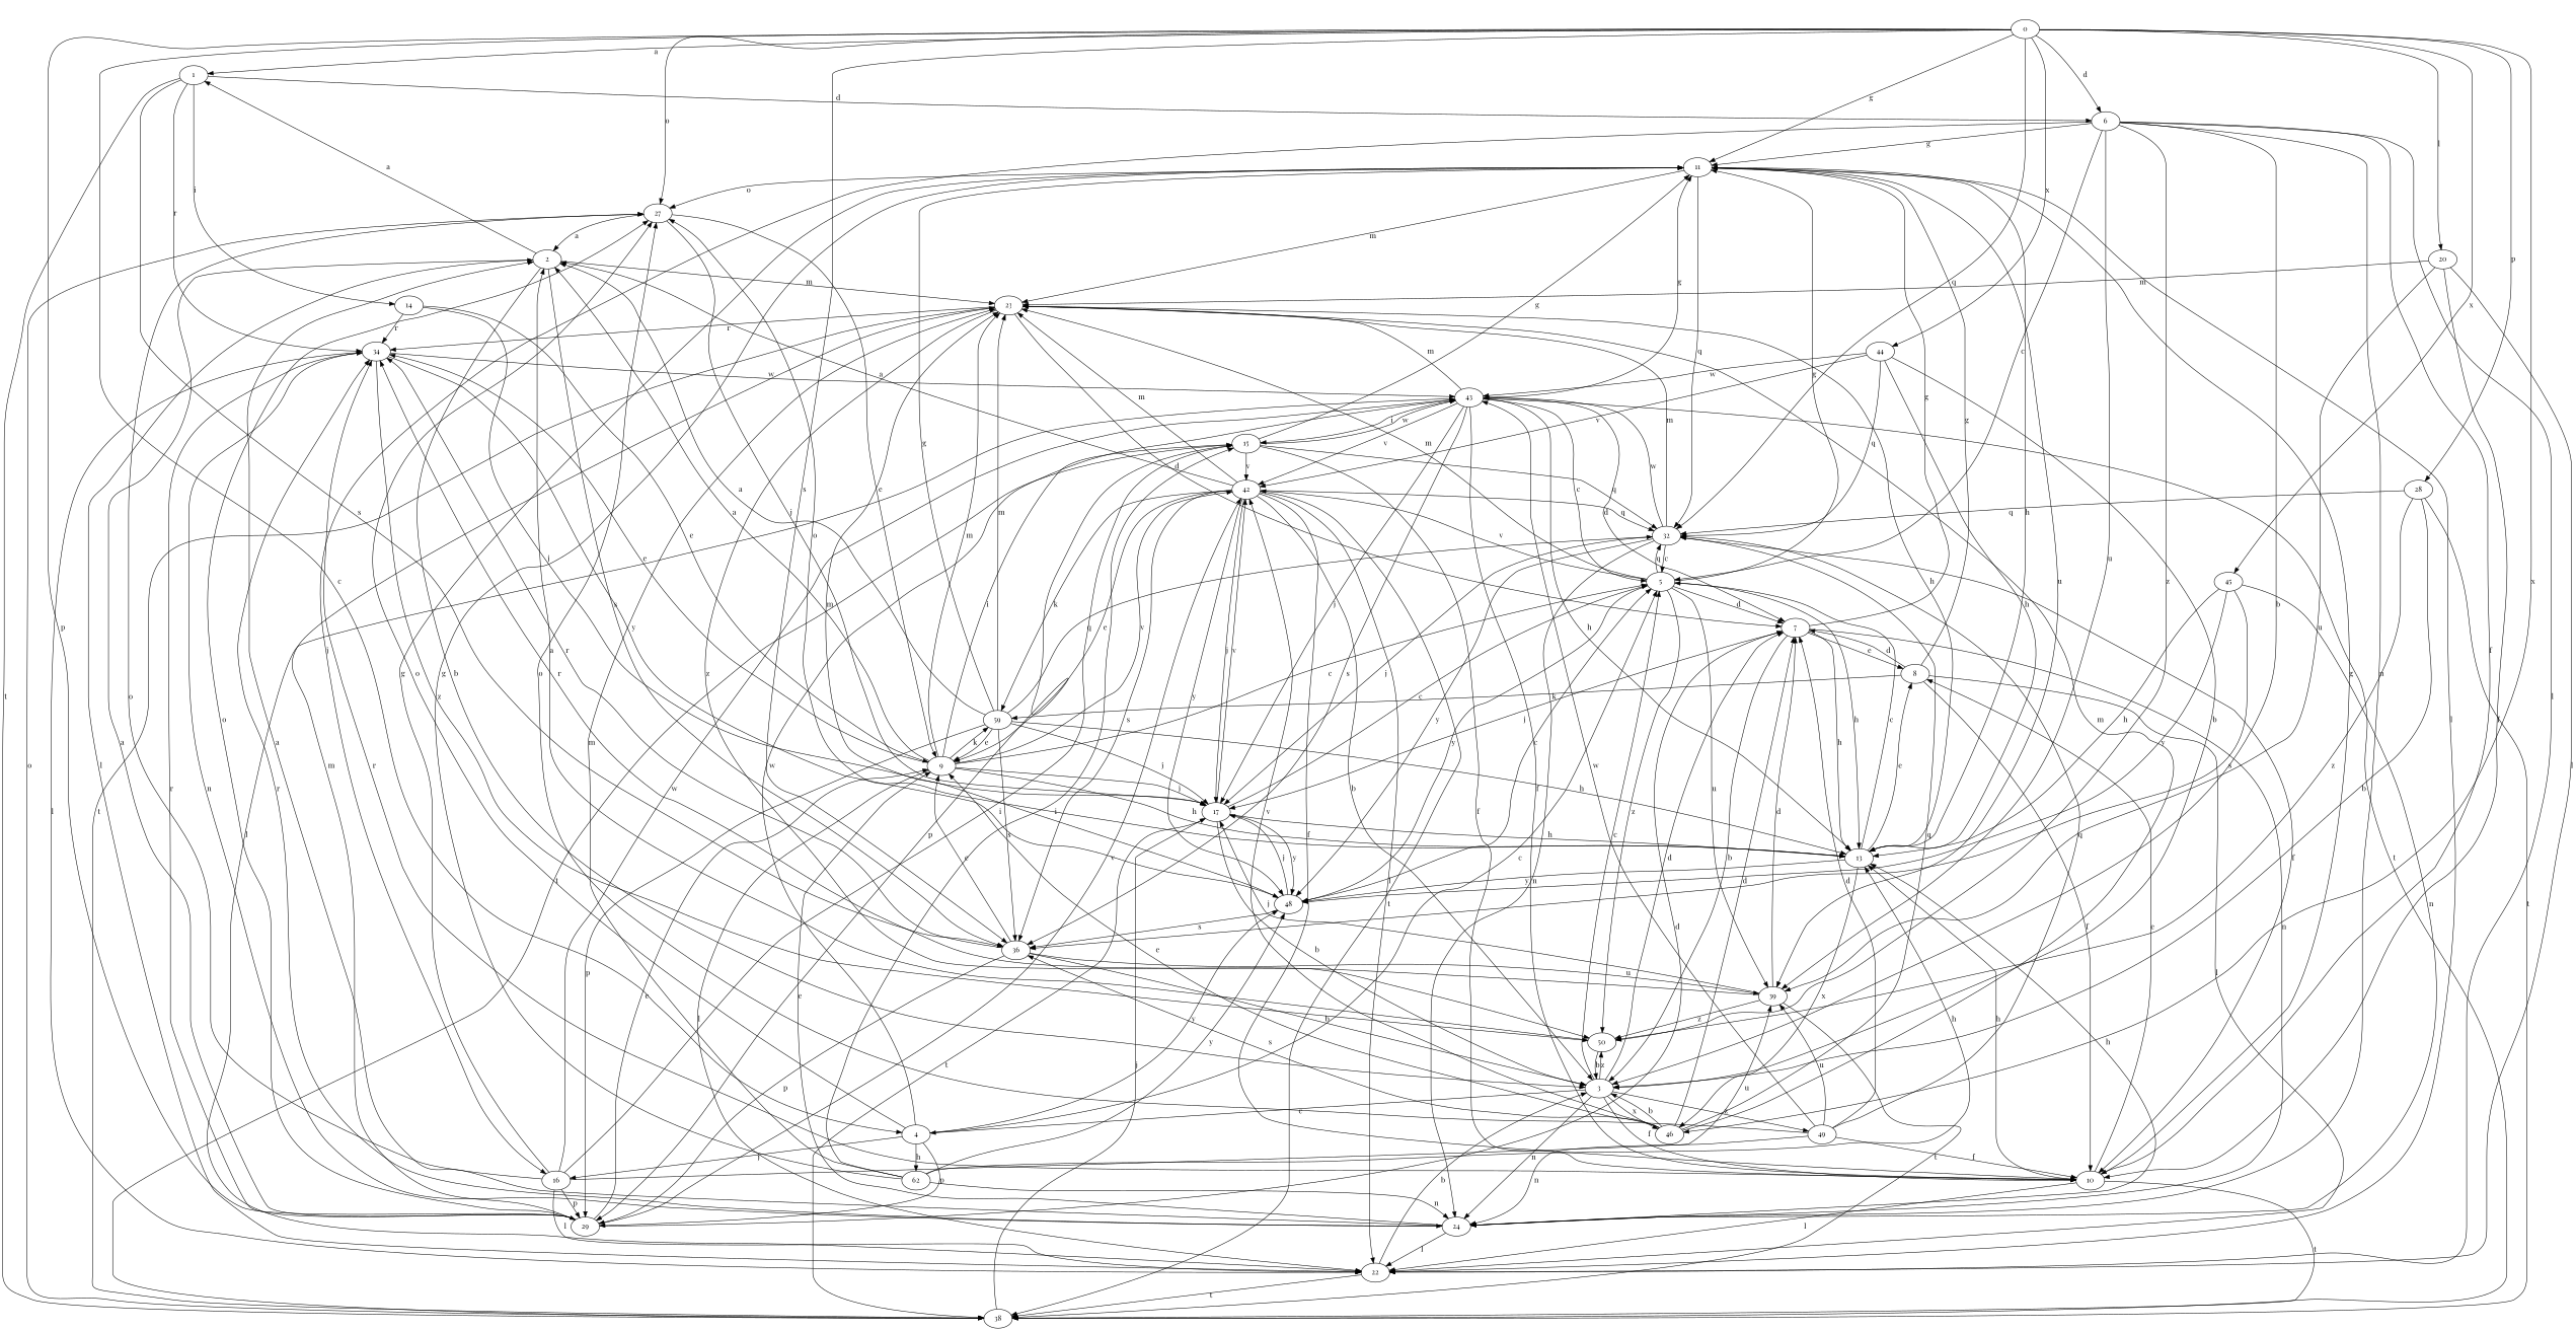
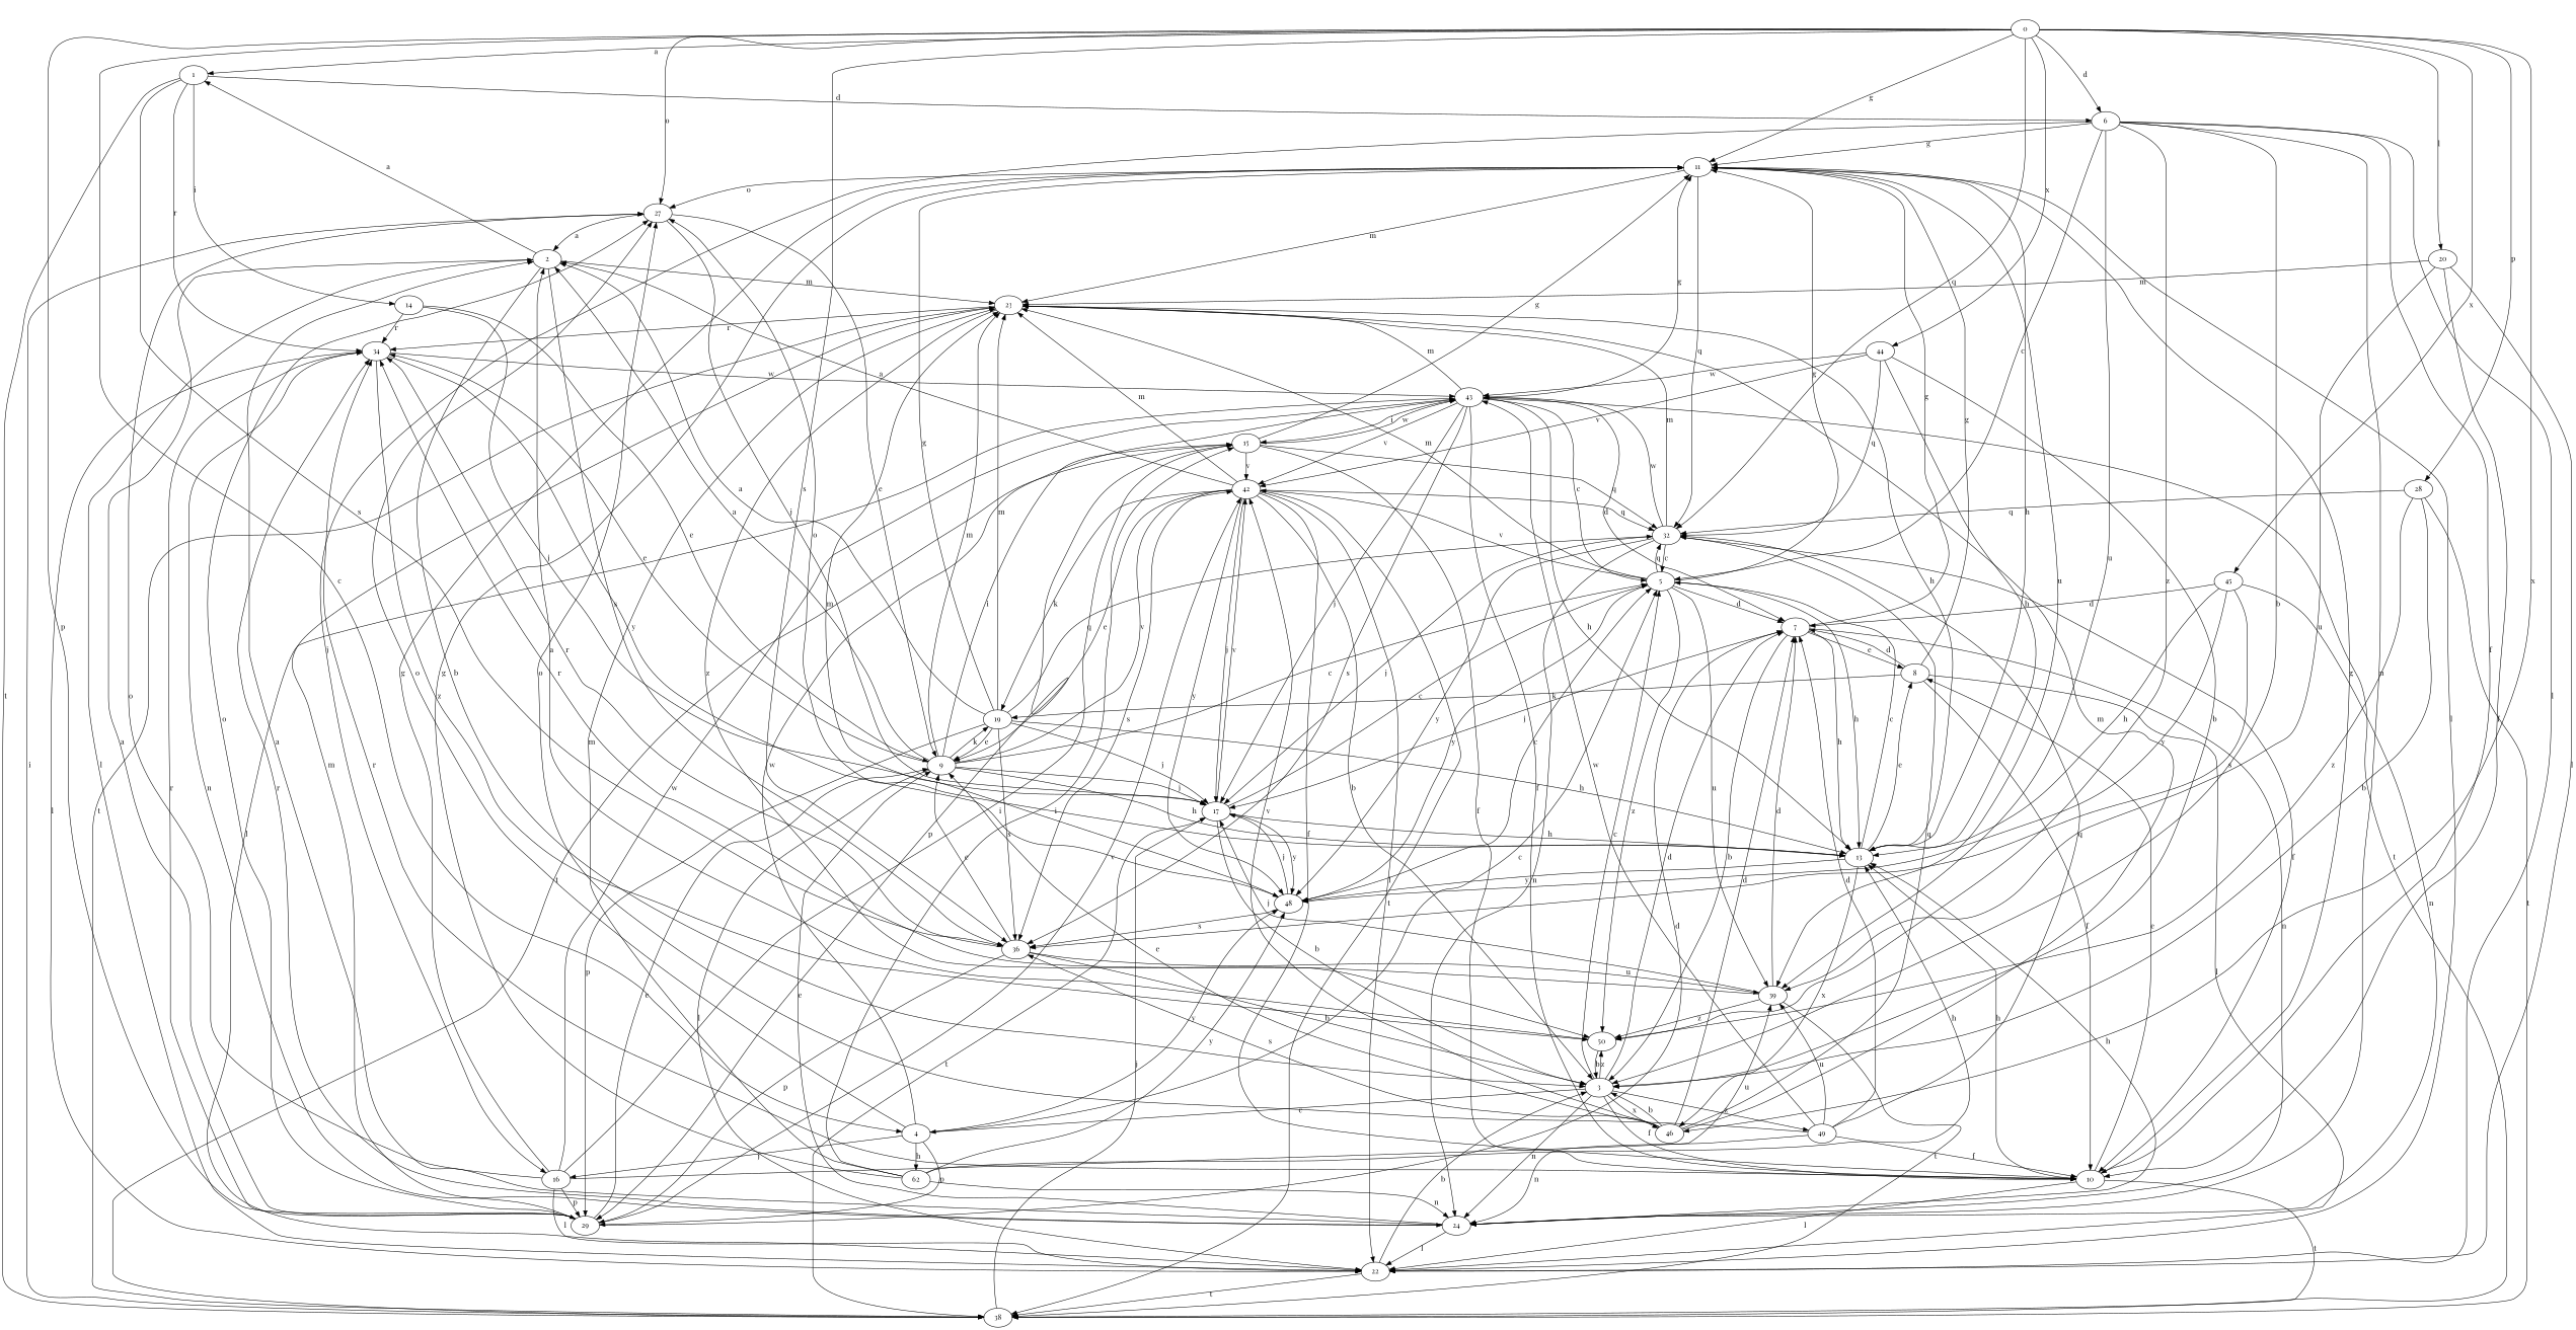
  strict digraph {
    fontname="Playfair Display"
    node [fontname="Playfair Display"]
    edge [fontname="Playfair Display"]
    0
    1
    4
    6
    11
    20
    27
    28
    29
    32
    36
    44
    45
    46
    14
    34
    38
    5
    n19 [label=62]
    16
    43
    48
    3
    22
    10
    24
    50
    39
    23
    13
    2
    17
    9
    7
    42
    49
    8
    15
-   19 [label=59]
+   19
    0 -> 1 [label=a]
    0 -> 4 [label=c]
    0 -> 6 [label=d]
    0 -> 11 [label=g]
    0 -> 20 [label=l]
    0 -> 27 [label=o]
    0 -> 28 [label=p]
    0 -> 29 [label=p]
    0 -> 32 [label=q]
    0 -> 36 [label=s]
    0 -> 44 [label=x]
    0 -> 45 [label=x]
    0 -> 46 [label=x]
    1 -> 6 [label=d]
    1 -> 36 [label=s]
    1 -> 14 [label=i]
    1 -> 34 [label=r]
    1 -> 38 [label=t]
    4 -> 27 [label=o]
    4 -> 29 [label=p]
    4 -> 5 [label=c]
    4 -> n19 [label=h]
    4 -> 16 [label=j]
    4 -> 43 [label=w]
    4 -> 48 [label=y]
    6 -> 11 [label=g]
    6 -> 5 [label=c]
    6 -> 16 [label=j]
    6 -> 3 [label=b]
    6 -> 22 [label=l]
    6 -> 10 [label=f]
    6 -> 24 [label=n]
    6 -> 50 [label=z]
    6 -> 39 [label=u]
    11 -> 27 [label=o]
    11 -> 32 [label=q]
    11 -> 22 [label=l]
    11 -> 39 [label=u]
    11 -> 23 [label=m]
    11 -> 13 [label=h]
    20 -> 22 [label=l]
    20 -> 10 [label=f]
    20 -> 39 [label=u]
    20 -> 23 [label=m]
    27 -> 2 [label=a]
    27 -> 17 [label=j]
    27 -> 9 [label=e]
    28 -> 32 [label=q]
    28 -> 38 [label=t]
    28 -> 3 [label=b]
    28 -> 50 [label=z]
    29 -> 27 [label=o]
    29 -> 34 [label=r]
    29 -> 23 [label=m]
    29 -> 2 [label=a]
    29 -> 9 [label=e]
    29 -> 7 [label=d]
    29 -> 42 [label=v]
    32 -> 5 [label=c]
    32 -> 43 [label=w]
    32 -> 48 [label=y]
    32 -> 10 [label=f]
    32 -> 24 [label=n]
    32 -> 23 [label=m]
    32 -> 17 [label=j]
    36 -> 29 [label=p]
    36 -> 34 [label=r]
    36 -> 3 [label=b]
    36 -> 39 [label=u]
    36 -> 9 [label=e]
    44 -> 32 [label=q]
    44 -> 43 [label=w]
    44 -> 3 [label=b]
    44 -> 13 [label=h]
    44 -> 42 [label=v]
    45 -> 36 [label=s]
    45 -> 48 [label=y]
    45 -> 24 [label=n]
    45 -> 13 [label=h]
-   23 -> 7 [label=d]
+   45 -> 7 [label=d]
    46 -> 32 [label=q]
    46 -> 36 [label=s]
    46 -> 3 [label=b]
    46 -> 23 [label=m]
    46 -> 9 [label=e]
    46 -> 7 [label=d]
    46 -> 42 [label=v]
    14 -> 34 [label=r]
    14 -> 17 [label=j]
    14 -> 9 [label=e]
    34 -> 43 [label=w]
    34 -> 48 [label=y]
    34 -> 22 [label=l]
    34 -> 24 [label=n]
    34 -> 50 [label=z]
-   38 -> 27 [label=o]
+   38 -> 27 [label=i]
    38 -> 17 [label=j]
    5 -> 11 [label=g]
    5 -> 32 [label=q]
    5 -> 48 [label=y]
    5 -> 50 [label=z]
    5 -> 39 [label=u]
    5 -> 23 [label=m]
    5 -> 13 [label=h]
    5 -> 7 [label=d]
    5 -> 42 [label=v]
    n19 -> 11 [label=g]
    n19 -> 48 [label=y]
    n19 -> 24 [label=n]
    n19 -> 23 [label=m]
    n19 -> 13 [label=h]
    n19 -> 15 [label=i]
    16 -> 11 [label=g]
    16 -> 27 [label=o]
    16 -> 29 [label=p]
    16 -> 43 [label=w]
    16 -> 22 [label=l]
    16 -> 39 [label=u]
    16 -> 15 [label=i]
    43 -> 11 [label=g]
    43 -> 36 [label=s]
    43 -> 38 [label=t]
    43 -> 5 [label=c]
    43 -> 22 [label=l]
    43 -> 10 [label=f]
    43 -> 23 [label=m]
    43 -> 13 [label=h]
    43 -> 17 [label=j]
    43 -> 7 [label=d]
    43 -> 42 [label=v]
    43 -> 15 [label=i]
    48 -> 36 [label=s]
    48 -> 5 [label=c]
    48 -> 23 [label=m]
    48 -> 17 [label=j]
    3 -> 4 [label=c]
    3 -> 46 [label=x]
    3 -> 5 [label=c]
    3 -> 10 [label=f]
    3 -> 24 [label=n]
    3 -> 50 [label=z]
    3 -> 7 [label=d]
    3 -> 49 [label=z]
    22 -> 38 [label=t]
    22 -> 3 [label=b]
    10 -> 11 [label=g]
    10 -> 34 [label=r]
    10 -> 38 [label=t]
    10 -> 22 [label=l]
    10 -> 13 [label=h]
    10 -> 8 [label=e]
    24 -> 34 [label=r]
    24 -> 22 [label=l]
    24 -> 13 [label=h]
    24 -> 2 [label=a]
    24 -> 9 [label=e]
    50 -> 3 [label=b]
    50 -> 2 [label=a]
    39 -> 34 [label=r]
    39 -> 38 [label=t]
    39 -> 50 [label=z]
    39 -> 17 [label=j]
    39 -> 7 [label=d]
    23 -> 34 [label=r]
    23 -> 38 [label=t]
    23 -> 50 [label=z]
    23 -> 13 [label=h]
    13 -> 27 [label=o]
    13 -> 46 [label=x]
    13 -> 5 [label=c]
    13 -> 48 [label=y]
    13 -> 8 [label=e]
    2 -> 1 [label=a]
    2 -> 36 [label=s]
    2 -> 3 [label=b]
    2 -> 22 [label=l]
    2 -> 23 [label=m]
    17 -> 38 [label=t]
    17 -> 5 [label=c]
    17 -> 48 [label=y]
    17 -> 3 [label=b]
    17 -> 13 [label=h]
    17 -> 42 [label=v]
    9 -> 34 [label=e]
    9 -> 5 [label=c]
    9 -> 22 [label=l]
    9 -> 23 [label=m]
    9 -> 13 [label=h]
    9 -> 2 [label=a]
    9 -> 17 [label=j]
    9 -> 42 [label=v]
    9 -> 15 [label=i]
    9 -> 19 [label=k]
    7 -> 11 [label=g]
    7 -> 3 [label=b]
    7 -> 24 [label=n]
    7 -> 13 [label=h]
    7 -> 17 [label=j]
    7 -> 8 [label=e]
    42 -> 32 [label=q]
    42 -> 36 [label=s]
    42 -> 38 [label=t]
    42 -> 48 [label=y]
    42 -> 3 [label=b]
    42 -> 22 [label=l]
    42 -> 10 [label=f]
    42 -> 23 [label=m]
    42 -> 2 [label=a]
    42 -> 17 [label=j]
    42 -> 9 [label=e]
    42 -> 19 [label=k]
    49 -> 27 [label=o]
    49 -> 32 [label=q]
    49 -> 43 [label=w]
    49 -> 10 [label=f]
    49 -> 24 [label=n]
    49 -> 39 [label=u]
    49 -> 7 [label=d]
    8 -> 11 [label=g]
    8 -> 22 [label=l]
    8 -> 10 [label=f]
    8 -> 7 [label=d]
    8 -> 19 [label=k]
    15 -> 11 [label=g]
    15 -> 29 [label=p]
    15 -> 32 [label=q]
    15 -> 38 [label=t]
    15 -> 43 [label=w]
    15 -> 10 [label=f]
    15 -> 42 [label=v]
    19 -> 11 [label=g]
    19 -> 29 [label=p]
    19 -> 32 [label=q]
    19 -> 36 [label=s]
    19 -> 23 [label=m]
    19 -> 13 [label=h]
    19 -> 2 [label=a]
    19 -> 17 [label=j]
    19 -> 9 [label=e]
  }
